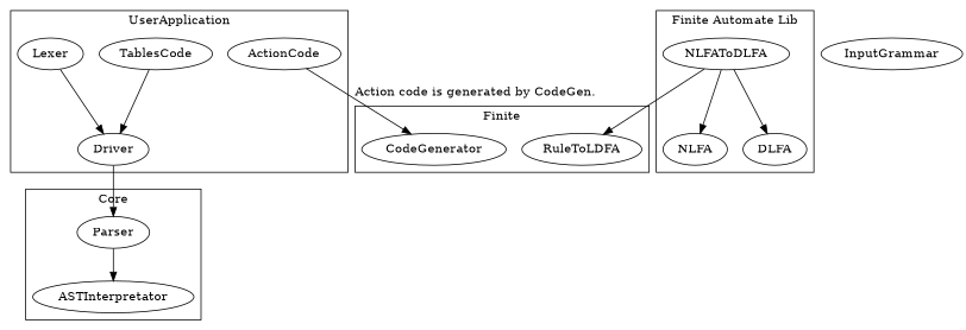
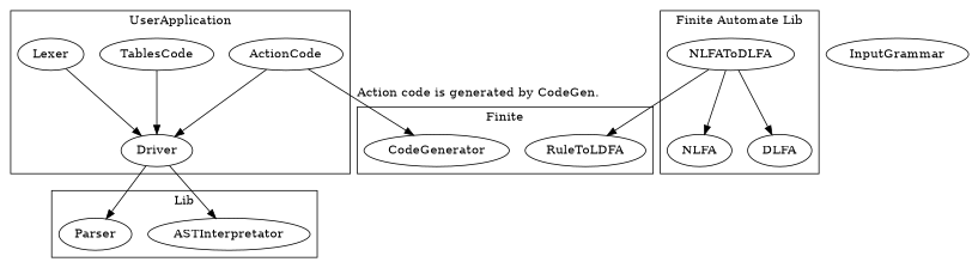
  digraph {
    TablesCode
    Driver
    ActionCode
    Lexer
    CodeGenerator
    RuleToLDFA
    Parser
    ASTInterpretator
    NLFAToDLFA
    NLFA
    DLFA
    InputGrammar
    subgraph cluster_1 {
      label=UserApplication
      TablesCode
      Driver
      ActionCode
      Lexer
    }
    subgraph cluster_2 {
      label=Finite
      CodeGenerator
      RuleToLDFA
    }
    subgraph cluster_3 {
-     label=Core
+     label=Lib
      Parser
      ASTInterpretator
    }
    subgraph cluster_4 {
      label=Common
    }
    subgraph cluster_5 {
      label="Finite Automate Lib"
      NLFAToDLFA
      NLFA
      DLFA
    }
    TablesCode -> Driver
    Driver -> Parser
-   Parser -> ASTInterpretator
+   Driver -> ASTInterpretator
+   ActionCode -> Driver
    ActionCode -> CodeGenerator [label="Action code is generated by CodeGen."]
    Lexer -> Driver
    NLFAToDLFA -> RuleToLDFA
    NLFAToDLFA -> NLFA
    NLFAToDLFA -> DLFA
  }
